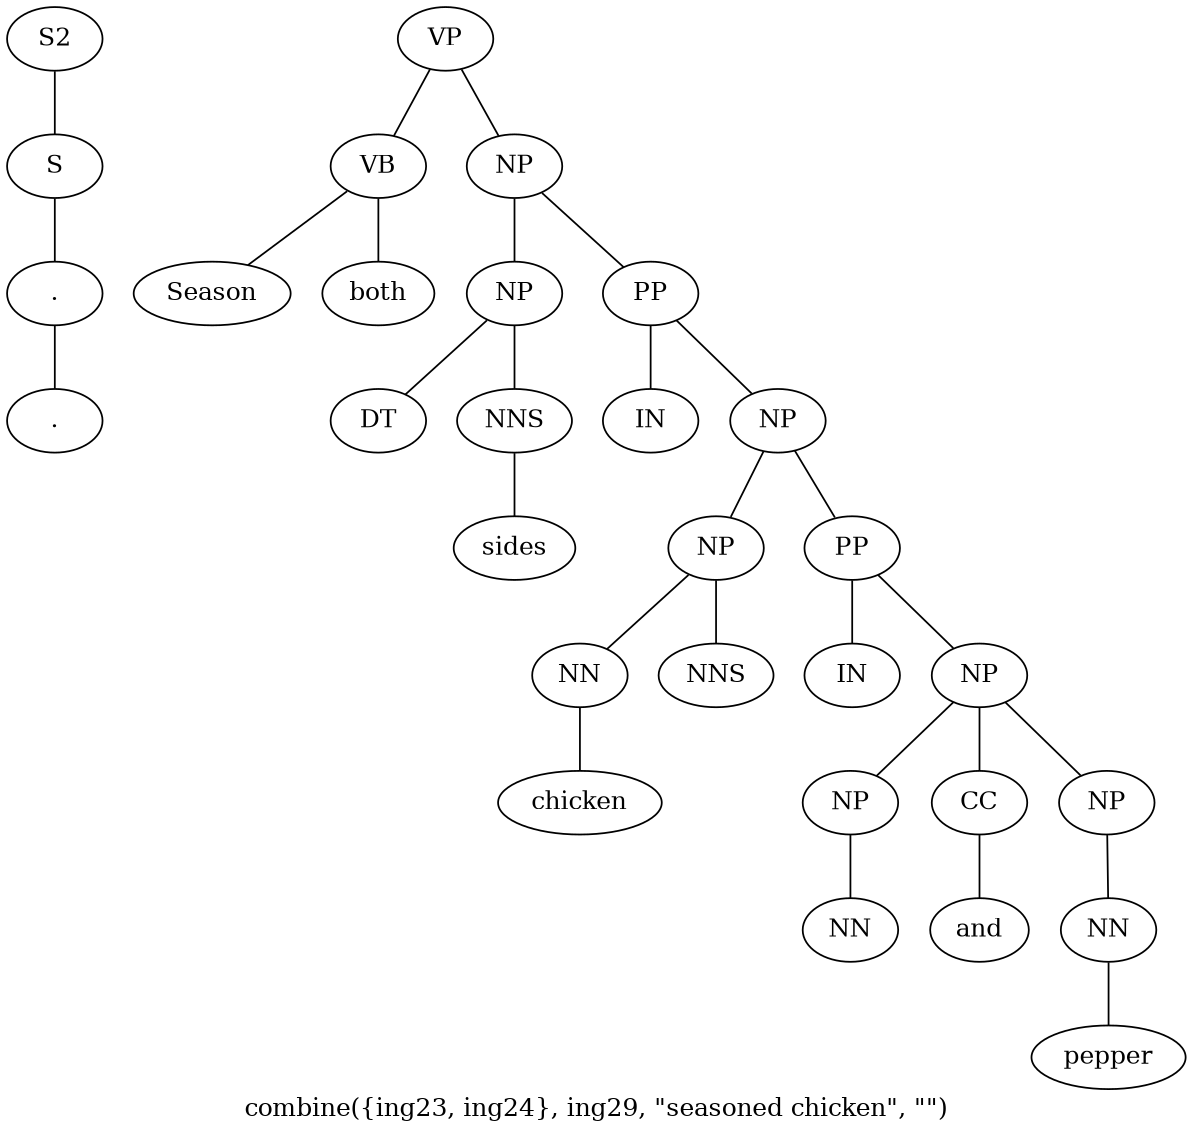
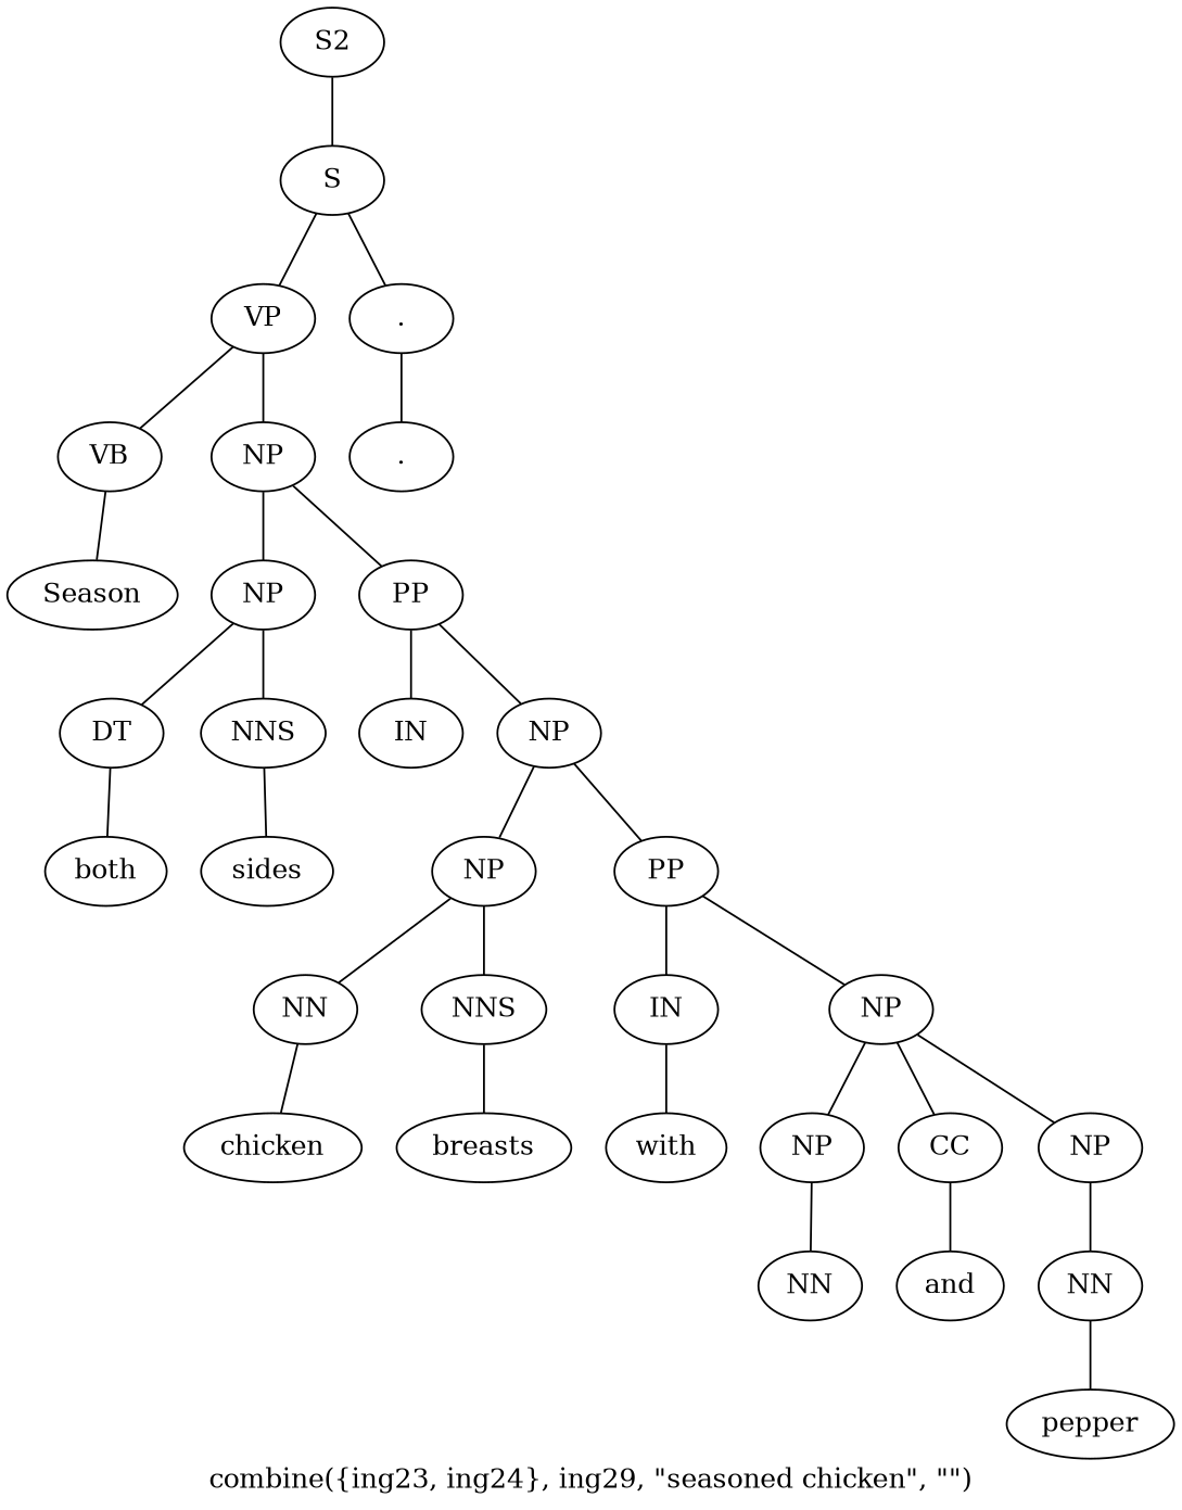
  graph {
    label="combine({ing23, ing24}, ing29, \"seasoned chicken\", \"\")"
    n1 [label=S2]
    n2 [label=S]
    n3 [label=VP]
    n4 [label="."]
    n5 [label=VB]
    n6 [label=NP]
    n7 [label="."]
    n8 [label=Season]
    n9 [label=NP]
    n10 [label=PP]
    n11 [label=DT]
    n12 [label=NNS]
    n13 [label=IN]
    n14 [label=NP]
    n15 [label=both]
    n16 [label=sides]
    n17 [label=NP]
    n18 [label=PP]
    n19 [label=NN]
    n20 [label=NNS]
    n21 [label=IN]
    n22 [label=NP]
    n23 [label=chicken]
+   n24 [label=breasts]
+   n25 [label=with]
    n26 [label=NP]
    n27 [label=CC]
    n28 [label=NP]
    n29 [label=NN]
    n30 [label=and]
    n31 [label=NN]
    n32 [label=pepper]
    n1 -- n2
+   n2 -- n3
    n2 -- n4
    n3 -- n5
    n3 -- n6
    n4 -- n7
    n5 -- n8
    n6 -- n9
    n6 -- n10
    n9 -- n11
    n9 -- n12
    n10 -- n13
    n10 -- n14
-   n5 -- n15
+   n11 -- n15
    n12 -- n16
    n14 -- n17
    n14 -- n18
    n17 -- n19
    n17 -- n20
    n18 -- n21
    n18 -- n22
    n19 -- n23
+   n20 -- n24
+   n21 -- n25
    n22 -- n26
    n22 -- n27
    n22 -- n28
    n26 -- n29
    n27 -- n30
    n28 -- n31
    n31 -- n32
  }
